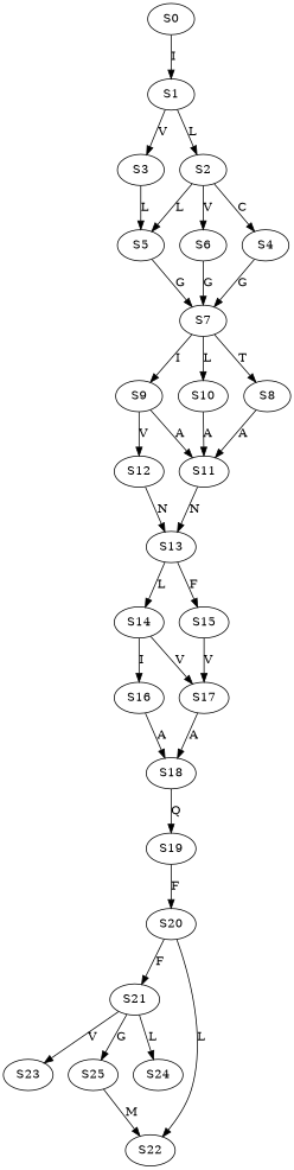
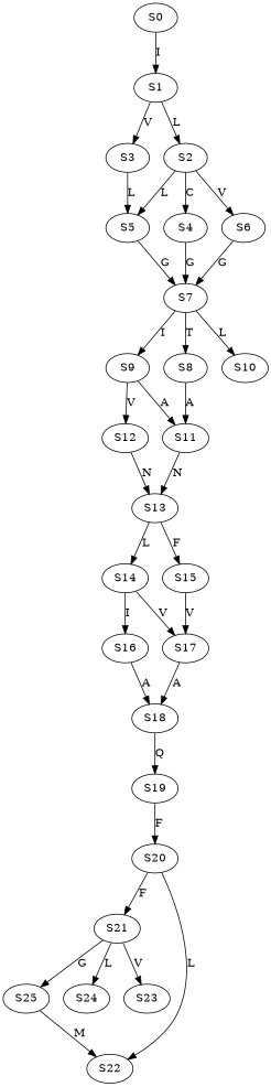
  strict digraph {
    S0
    S1
    S2
    S3
    S4
    S5
    S6
    S7
    S8
    S9
    S10
    S11
    S12
    S13
    S14
    S15
    S16
    S17
    S18
    S19
    S20
    S21
    S22
    S23
    S24
    S25
    S0 -> S1 [label=I]
    S1 -> S2 [label=L]
    S1 -> S3 [label=V]
    S2 -> S4 [label=C]
    S2 -> S5 [label=L]
    S2 -> S6 [label=V]
    S3 -> S5 [label=L]
    S4 -> S7 [label=G]
    S5 -> S7 [label=G]
    S6 -> S7 [label=G]
    S7 -> S8 [label=T]
    S7 -> S9 [label=I]
    S7 -> S10 [label=L]
    S8 -> S11 [label=A]
    S9 -> S11 [label=A]
    S9 -> S12 [label=V]
-   S10 -> S11 [label=A]
    S11 -> S13 [label=N]
    S12 -> S13 [label=N]
    S13 -> S14 [label=L]
    S13 -> S15 [label=F]
    S14 -> S16 [label=I]
    S14 -> S17 [label=V]
    S15 -> S17 [label=V]
    S16 -> S18 [label=A]
    S17 -> S18 [label=A]
    S18 -> S19 [label=Q]
    S19 -> S20 [label=F]
    S20 -> S21 [label=F]
    S20 -> S22 [label=L]
    S21 -> S23 [label=V]
    S21 -> S24 [label=L]
    S21 -> S25 [label=G]
    S25 -> S22 [label=M]
  }
